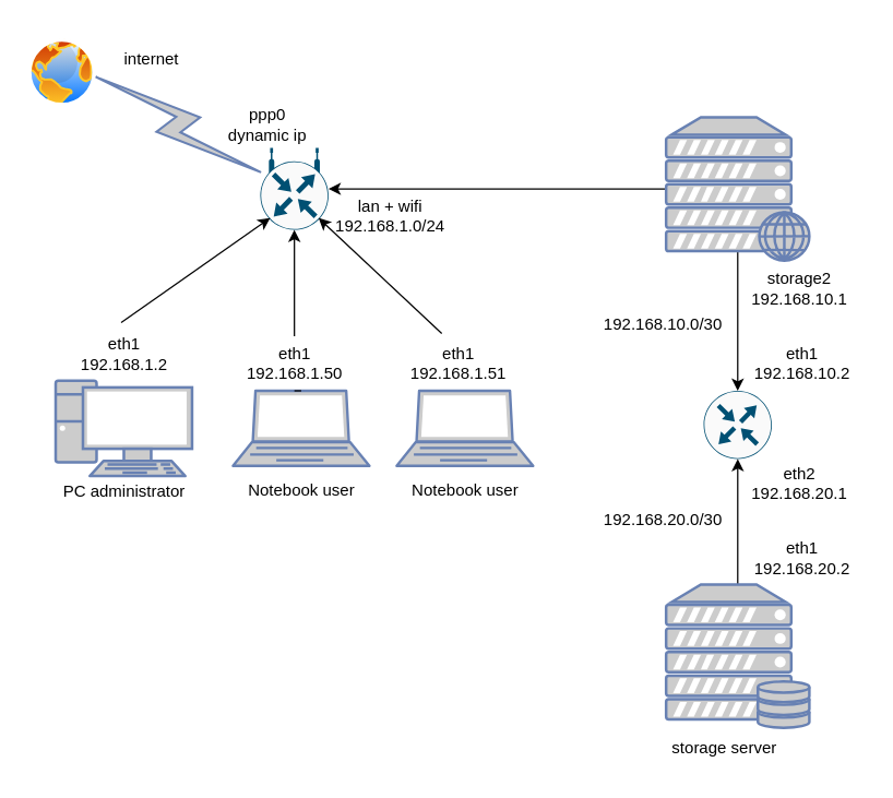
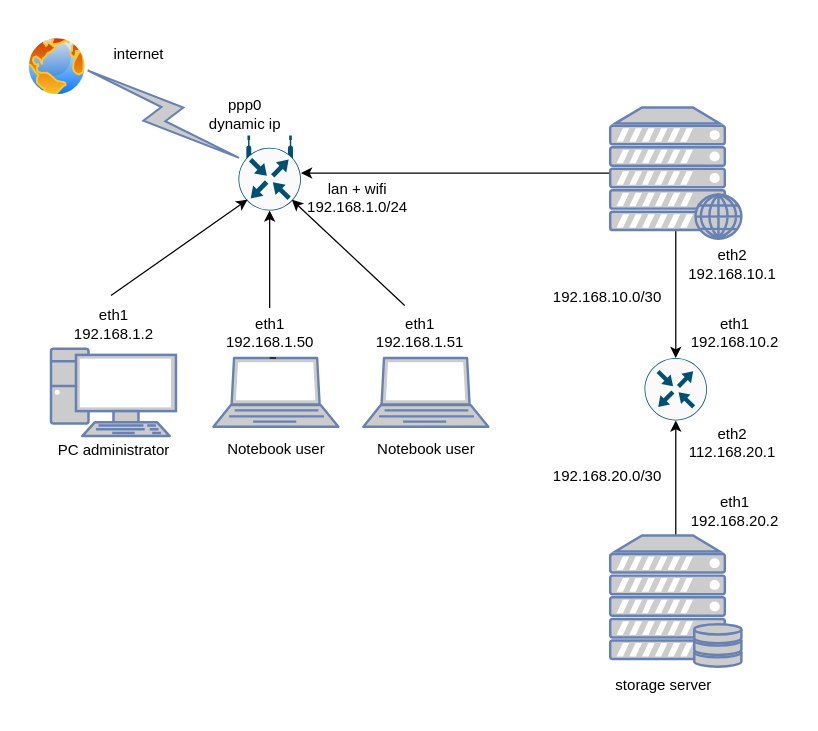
  <mxCell id="0" />
  <mxCell id="1" parent="0" />
  <mxCell id="2" value="" style="sketch=0;points=[[0.5,0,0],[1,0.5,0],[0.5,1,0],[0,0.5,0],[0.145,0.145,0],[0.856,0.145,0],[0.855,0.856,0],[0.145,0.855,0]];verticalLabelPosition=bottom;html=1;verticalAlign=top;aspect=fixed;align=center;pointerEvents=1;shape=mxgraph.cisco19.rect;prIcon=wireless_router;fillColor=#FAFAFA;strokeColor=#005073;" vertex="1" parent="1"><mxGeometry x="190" y="108" width="50" height="60" as="geometry" /></mxCell>
  <mxCell id="3" value="" style="fontColor=#0066CC;verticalAlign=top;verticalLabelPosition=bottom;labelPosition=center;align=center;html=1;outlineConnect=0;fillColor=#CCCCCC;strokeColor=#6881B3;gradientColor=none;gradientDirection=north;strokeWidth=2;shape=mxgraph.networks.pc;" vertex="1" parent="1"><mxGeometry x="40" y="278.5" width="100" height="70" as="geometry" /></mxCell>
  <mxCell id="4" style="rounded=0;orthogonalLoop=1;jettySize=auto;html=1;exitX=0.478;exitY=-0.062;exitDx=0;exitDy=0;exitPerimeter=0;entryX=0.145;entryY=0.855;entryDx=0;entryDy=0;entryPerimeter=0;" edge="1" parent="1" source="26" target="2"><mxGeometry relative="1" as="geometry"><mxPoint x="80" y="198" as="sourcePoint" /><mxPoint x="130" y="167" as="targetPoint" /></mxGeometry></mxCell>
  <mxCell id="5" style="edgeStyle=none;rounded=0;orthogonalLoop=1;jettySize=auto;html=1;exitX=0.5;exitY=0;exitDx=0;exitDy=0;exitPerimeter=0;" edge="1" parent="1" source="7"><mxGeometry relative="1" as="geometry"><mxPoint x="220" y="306" as="targetPoint" /></mxGeometry></mxCell>
  <mxCell id="6" style="edgeStyle=none;rounded=0;orthogonalLoop=1;jettySize=auto;html=1;exitX=0.5;exitY=0;exitDx=0;exitDy=0;exitPerimeter=0;entryX=0.5;entryY=1;entryDx=0;entryDy=0;entryPerimeter=0;startArrow=none;" edge="1" parent="1" source="27" target="2"><mxGeometry relative="1" as="geometry"><mxPoint x="205" y="148" as="targetPoint" /></mxGeometry></mxCell>
  <mxCell id="7" value="" style="fontColor=#0066CC;verticalAlign=top;verticalLabelPosition=bottom;labelPosition=center;align=center;html=1;outlineConnect=0;fillColor=#CCCCCC;strokeColor=#6881B3;gradientColor=none;gradientDirection=north;strokeWidth=2;shape=mxgraph.networks.laptop;" vertex="1" parent="1"><mxGeometry x="170" y="286" width="100" height="55" as="geometry" /></mxCell>
  <mxCell id="8" style="edgeStyle=none;rounded=0;orthogonalLoop=1;jettySize=auto;html=1;exitX=0.367;exitY=-0.05;exitDx=0;exitDy=0;exitPerimeter=0;entryX=0.855;entryY=0.856;entryDx=0;entryDy=0;entryPerimeter=0;" edge="1" parent="1" source="29" target="2"><mxGeometry relative="1" as="geometry"><mxPoint x="240" y="158" as="targetPoint" /></mxGeometry></mxCell>
  <mxCell id="9" value="" style="fontColor=#0066CC;verticalAlign=top;verticalLabelPosition=bottom;labelPosition=center;align=center;html=1;outlineConnect=0;fillColor=#CCCCCC;strokeColor=#6881B3;gradientColor=none;gradientDirection=north;strokeWidth=2;shape=mxgraph.networks.laptop;" vertex="1" parent="1"><mxGeometry x="290" y="286" width="100" height="55" as="geometry" /></mxCell>
  <mxCell id="10" value="" style="sketch=0;points=[[0.5,0,0],[1,0.5,0],[0.5,1,0],[0,0.5,0],[0.145,0.145,0],[0.856,0.145,0],[0.855,0.856,0],[0.145,0.855,0]];verticalLabelPosition=bottom;html=1;verticalAlign=top;aspect=fixed;align=center;pointerEvents=1;shape=mxgraph.cisco19.rect;prIcon=router;fillColor=#FAFAFA;strokeColor=#005073;" vertex="1" parent="1"><mxGeometry x="515" y="286" width="50" height="50" as="geometry" /></mxCell>
  <mxCell id="11" style="rounded=0;orthogonalLoop=1;jettySize=auto;html=1;exitX=0;exitY=0.5;exitDx=0;exitDy=0;exitPerimeter=0;entryX=1;entryY=0.5;entryDx=0;entryDy=0;entryPerimeter=0;" edge="1" parent="1" source="13" target="2"><mxGeometry relative="1" as="geometry" /></mxCell>
  <mxCell id="12" style="rounded=0;orthogonalLoop=1;jettySize=auto;html=1;exitX=0.5;exitY=0.94;exitDx=0;exitDy=0;exitPerimeter=0;entryX=0.5;entryY=0;entryDx=0;entryDy=0;entryPerimeter=0;" edge="1" parent="1" source="13" target="10"><mxGeometry relative="1" as="geometry" /></mxCell>
  <mxCell id="13" value="" style="fontColor=#0066CC;verticalAlign=top;verticalLabelPosition=bottom;labelPosition=center;align=center;html=1;outlineConnect=0;fillColor=#CCCCCC;strokeColor=#6881B3;gradientColor=none;gradientDirection=north;strokeWidth=2;shape=mxgraph.networks.web_server;" vertex="1" parent="1"><mxGeometry x="487.5" y="85.5" width="105" height="105" as="geometry" /></mxCell>
  <mxCell id="14" style="edgeStyle=none;rounded=0;orthogonalLoop=1;jettySize=auto;html=1;exitX=0.5;exitY=0;exitDx=0;exitDy=0;exitPerimeter=0;entryX=0.5;entryY=1;entryDx=0;entryDy=0;entryPerimeter=0;" edge="1" parent="1" source="15" target="10"><mxGeometry relative="1" as="geometry" /></mxCell>
  <mxCell id="15" value="" style="fontColor=#0066CC;verticalAlign=top;verticalLabelPosition=bottom;labelPosition=center;align=center;html=1;outlineConnect=0;fillColor=#CCCCCC;strokeColor=#6881B3;gradientColor=none;gradientDirection=north;strokeWidth=2;shape=mxgraph.networks.server_storage;" vertex="1" parent="1"><mxGeometry x="487.5" y="428" width="105" height="105" as="geometry" /></mxCell>
- <mxCell id="16" value="storage2&lt;br&gt;192.168.10.1" style="text;html=1;resizable=0;autosize=1;align=center;verticalAlign=middle;points=[];fillColor=none;strokeColor=none;rounded=0;" vertex="1" parent="1"><mxGeometry x="540" y="190.5" width="90" height="40" as="geometry" /></mxCell>
+ <mxCell id="16" value="eth2&lt;br&gt;192.168.10.1" style="text;html=1;resizable=0;autosize=1;align=center;verticalAlign=middle;points=[];fillColor=none;strokeColor=none;rounded=0;" vertex="1" parent="1"><mxGeometry x="540" y="190.5" width="90" height="40" as="geometry" /></mxCell>
  <mxCell id="17" value="eth1&lt;br&gt;192.168.10.2" style="text;html=1;resizable=0;autosize=1;align=center;verticalAlign=middle;points=[];fillColor=none;strokeColor=none;rounded=0;" vertex="1" parent="1"><mxGeometry x="542" y="246" width="90" height="40" as="geometry" /></mxCell>
  <mxCell id="18" value="192.168.10.0/30" style="text;html=1;resizable=0;autosize=1;align=center;verticalAlign=middle;points=[];fillColor=none;strokeColor=none;rounded=0;" vertex="1" parent="1"><mxGeometry x="430" y="223" width="110" height="30" as="geometry" /></mxCell>
- <mxCell id="19" value="eth2&lt;br&gt;192.168.20.1" style="text;html=1;resizable=0;autosize=1;align=center;verticalAlign=middle;points=[];fillColor=none;strokeColor=none;rounded=0;" vertex="1" parent="1"><mxGeometry x="540" y="333.5" width="90" height="40" as="geometry" /></mxCell>
+ <mxCell id="19" value="eth2&lt;br&gt;112.168.20.1" style="text;html=1;resizable=0;autosize=1;align=center;verticalAlign=middle;points=[];fillColor=none;strokeColor=none;rounded=0;" vertex="1" parent="1"><mxGeometry x="540" y="333.5" width="90" height="40" as="geometry" /></mxCell>
  <mxCell id="20" value="eth1&lt;br&gt;192.168.20.2" style="text;html=1;resizable=0;autosize=1;align=center;verticalAlign=middle;points=[];fillColor=none;strokeColor=none;rounded=0;" vertex="1" parent="1"><mxGeometry x="542" y="389" width="90" height="40" as="geometry" /></mxCell>
  <mxCell id="21" value="192.168.20.0/30" style="text;html=1;resizable=0;autosize=1;align=center;verticalAlign=middle;points=[];fillColor=none;strokeColor=none;rounded=0;" vertex="1" parent="1"><mxGeometry x="430" y="366" width="110" height="30" as="geometry" /></mxCell>
  <mxCell id="22" value="storage server" style="text;html=1;resizable=0;autosize=1;align=center;verticalAlign=middle;points=[];fillColor=none;strokeColor=none;rounded=0;" vertex="1" parent="1"><mxGeometry x="480" y="533" width="100" height="30" as="geometry" /></mxCell>
  <mxCell id="23" value="Notebook user" style="text;html=1;resizable=0;autosize=1;align=center;verticalAlign=middle;points=[];fillColor=none;strokeColor=none;rounded=0;" vertex="1" parent="1"><mxGeometry x="290" y="343.5" width="100" height="30" as="geometry" /></mxCell>
  <mxCell id="24" value="Notebook user" style="text;html=1;resizable=0;autosize=1;align=center;verticalAlign=middle;points=[];fillColor=none;strokeColor=none;rounded=0;" vertex="1" parent="1"><mxGeometry x="170" y="343.5" width="100" height="30" as="geometry" /></mxCell>
  <mxCell id="25" value="PC administrator" style="text;html=1;resizable=0;autosize=1;align=center;verticalAlign=middle;points=[];fillColor=none;strokeColor=none;rounded=0;" vertex="1" parent="1"><mxGeometry x="35" y="344.5" width="110" height="30" as="geometry" /></mxCell>
  <mxCell id="26" value="eth1&lt;br&gt;192.168.1.2" style="text;html=1;resizable=0;autosize=1;align=center;verticalAlign=middle;points=[];fillColor=none;strokeColor=none;rounded=0;" vertex="1" parent="1"><mxGeometry x="45" y="238.5" width="90" height="40" as="geometry" /></mxCell>
  <mxCell id="27" value="eth1&lt;br&gt;192.168.1.50" style="text;html=1;resizable=0;autosize=1;align=center;verticalAlign=middle;points=[];fillColor=none;strokeColor=none;rounded=0;" vertex="1" parent="1"><mxGeometry x="170" y="246" width="90" height="40" as="geometry" /></mxCell>
  <mxCell id="28" value="" style="edgeStyle=none;rounded=0;orthogonalLoop=1;jettySize=auto;html=1;exitX=0.5;exitY=0;exitDx=0;exitDy=0;exitPerimeter=0;entryX=0.5;entryY=1;entryDx=0;entryDy=0;entryPerimeter=0;endArrow=none;" edge="1" parent="1" source="7" target="27"><mxGeometry relative="1" as="geometry"><mxPoint x="220" y="286" as="sourcePoint" /><mxPoint x="220" y="168" as="targetPoint" /></mxGeometry></mxCell>
  <mxCell id="29" value="eth1&lt;br&gt;192.168.1.51" style="text;html=1;resizable=0;autosize=1;align=center;verticalAlign=middle;points=[];fillColor=none;strokeColor=none;rounded=0;" vertex="1" parent="1"><mxGeometry x="290" y="246" width="90" height="40" as="geometry" /></mxCell>
  <mxCell id="30" value="" style="aspect=fixed;perimeter=ellipsePerimeter;html=1;align=center;shadow=0;dashed=0;spacingTop=3;image;image=img/lib/active_directory/internet_globe.svg;" vertex="1" parent="1"><mxGeometry x="20" y="28" width="50" height="50" as="geometry" /></mxCell>
  <mxCell id="31" value="internet" style="text;html=1;resizable=0;autosize=1;align=center;verticalAlign=middle;points=[];fillColor=none;strokeColor=none;rounded=0;" vertex="1" parent="1"><mxGeometry x="80" y="28" width="60" height="30" as="geometry" /></mxCell>
  <mxCell id="32" value="" style="fontColor=#0066CC;verticalAlign=top;verticalLabelPosition=bottom;labelPosition=center;align=center;html=1;outlineConnect=0;fillColor=#CCCCCC;strokeColor=#6881B3;gradientColor=none;gradientDirection=north;strokeWidth=2;shape=mxgraph.networks.comm_link;rotation=120;" vertex="1" parent="1"><mxGeometry x="117.41" y="20.83" width="25" height="140" as="geometry" /></mxCell>
  <mxCell id="33" value="ppp0&lt;br&gt;dynamic ip" style="text;html=1;resizable=0;autosize=1;align=center;verticalAlign=middle;points=[];fillColor=none;strokeColor=none;rounded=0;" vertex="1" parent="1"><mxGeometry x="155" y="70.83" width="80" height="40" as="geometry" /></mxCell>
  <mxCell id="34" value="lan + wifi&lt;br&gt;192.168.1.0/24" style="text;html=1;resizable=0;autosize=1;align=center;verticalAlign=middle;points=[];fillColor=none;strokeColor=none;rounded=0;" vertex="1" parent="1"><mxGeometry x="235" y="138" width="100" height="40" as="geometry" /></mxCell>
